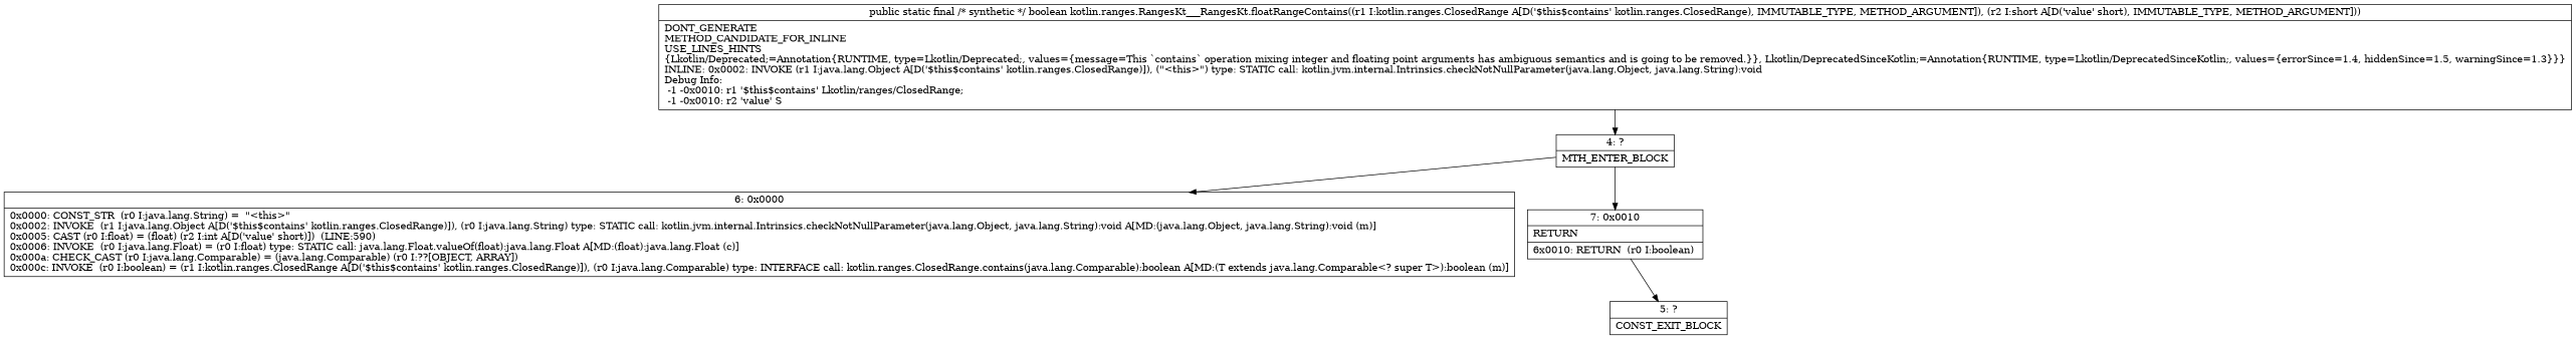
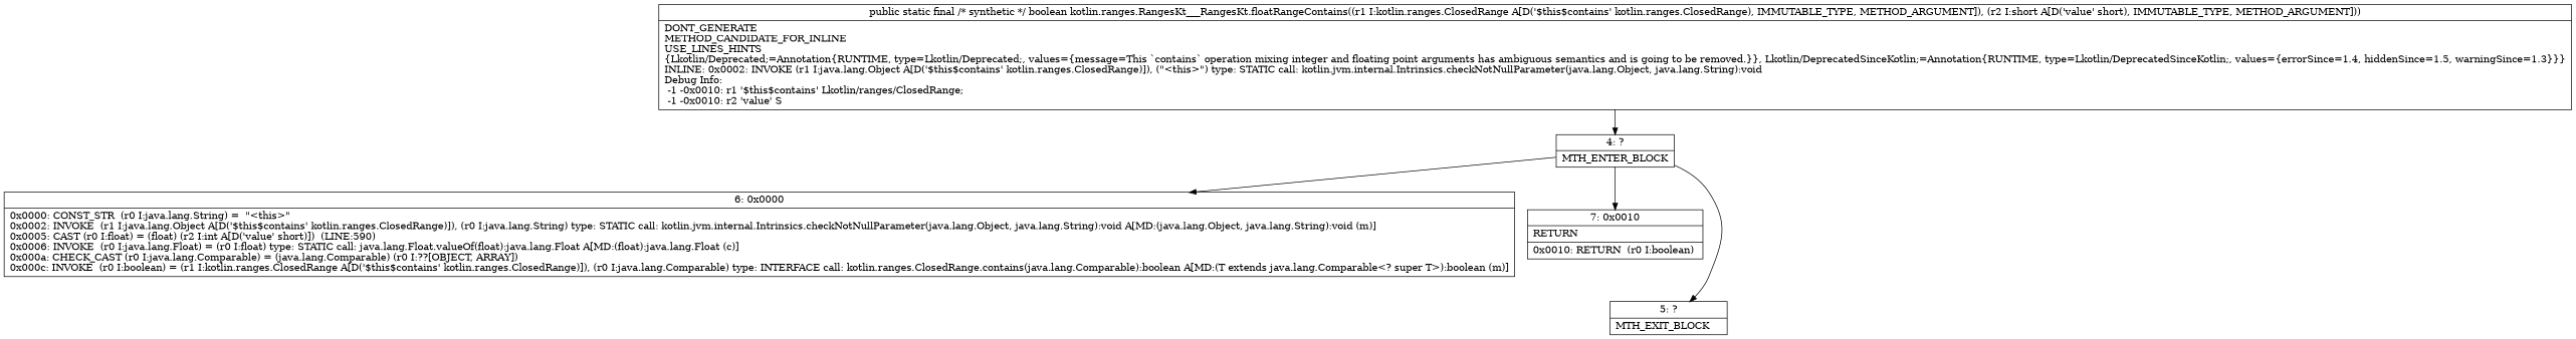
  digraph {
    node [shape=record]
    n1 [label="{4\:\ ?|MTH_ENTER_BLOCK\l}"]
    n2 [label="{6\:\ 0x0000|0x0000: CONST_STR  (r0 I:java.lang.String) =  \"\<this\>\" \l0x0002: INVOKE  (r1 I:java.lang.Object A[D('$this$contains' kotlin.ranges.ClosedRange)]), (r0 I:java.lang.String) type: STATIC call: kotlin.jvm.internal.Intrinsics.checkNotNullParameter(java.lang.Object, java.lang.String):void A[MD:(java.lang.Object, java.lang.String):void (m)]\l0x0005: CAST (r0 I:float) = (float) (r2 I:int A[D('value' short)])  (LINE:590)\l0x0006: INVOKE  (r0 I:java.lang.Float) = (r0 I:float) type: STATIC call: java.lang.Float.valueOf(float):java.lang.Float A[MD:(float):java.lang.Float (c)]\l0x000a: CHECK_CAST (r0 I:java.lang.Comparable) = (java.lang.Comparable) (r0 I:??[OBJECT, ARRAY]) \l0x000c: INVOKE  (r0 I:boolean) = (r1 I:kotlin.ranges.ClosedRange A[D('$this$contains' kotlin.ranges.ClosedRange)]), (r0 I:java.lang.Comparable) type: INTERFACE call: kotlin.ranges.ClosedRange.contains(java.lang.Comparable):boolean A[MD:(T extends java.lang.Comparable\<? super T\>):boolean (m)]\l}"]
-   n3 [label="{7\:\ 0x0010|RETURN\l|6x0010: RETURN  (r0 I:boolean) \l}"]
-   n4 [label="{5\:\ ?|CONST_EXIT_BLOCK\l}"]
+   n3 [label="{7\:\ 0x0010|RETURN\l|0x0010: RETURN  (r0 I:boolean) \l}"]
+   n4 [label="{5\:\ ?|MTH_EXIT_BLOCK\l}"]
    n5 [label="{public static final \/* synthetic *\/ boolean kotlin.ranges.RangesKt___RangesKt.floatRangeContains((r1 I:kotlin.ranges.ClosedRange A[D('$this$contains' kotlin.ranges.ClosedRange), IMMUTABLE_TYPE, METHOD_ARGUMENT]), (r2 I:short A[D('value' short), IMMUTABLE_TYPE, METHOD_ARGUMENT]))  | DONT_GENERATE\lMETHOD_CANDIDATE_FOR_INLINE\lUSE_LINES_HINTS\l\{Lkotlin\/Deprecated;=Annotation\{RUNTIME, type=Lkotlin\/Deprecated;, values=\{message=This `contains` operation mixing integer and floating point arguments has ambiguous semantics and is going to be removed.\}\}, Lkotlin\/DeprecatedSinceKotlin;=Annotation\{RUNTIME, type=Lkotlin\/DeprecatedSinceKotlin;, values=\{errorSince=1.4, hiddenSince=1.5, warningSince=1.3\}\}\}\lINLINE: 0x0002: INVOKE  (r1 I:java.lang.Object A[D('$this$contains' kotlin.ranges.ClosedRange)]), (\"\<this\>\") type: STATIC call: kotlin.jvm.internal.Intrinsics.checkNotNullParameter(java.lang.Object, java.lang.String):void\lDebug Info:\l  \-1 \-0x0010: r1 '$this$contains' Lkotlin\/ranges\/ClosedRange;\l  \-1 \-0x0010: r2 'value' S\l}"]
    n1 -> n2
    n1 -> n3
-   n3 -> n4
+   n1 -> n4
    n5 -> n1
  }
